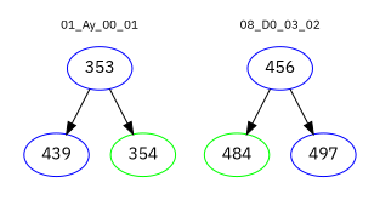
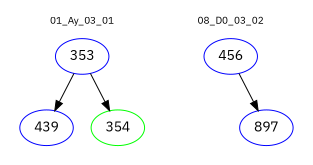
  digraph {
    fontname="IBM Plex Sans"
    node [color=blue fontname="IBM Plex Sans"]
    edge [color=black fontname="IBM Plex Sans"]
    n1 [label=353]
    n2 [label=439]
    n3 [color=green label=354]
    n4 [label=456]
-   n5 [color=green label=484]
-   n6 [label=497]
+   n6 [label=897]
    subgraph cluster_1 {
      color=white
      fontsize=10
-     label="01_Ay_00_01"
+     label="01_Ay_03_01"
      n1
      n2
      n3
    }
    subgraph cluster_2 {
      color=white
      fontsize=10
      label="08_D0_03_02"
      n4
-     n5
      n6
    }
    n1 -> n2
    n1 -> n3
-   n4 -> n5
    n4 -> n6
  }
